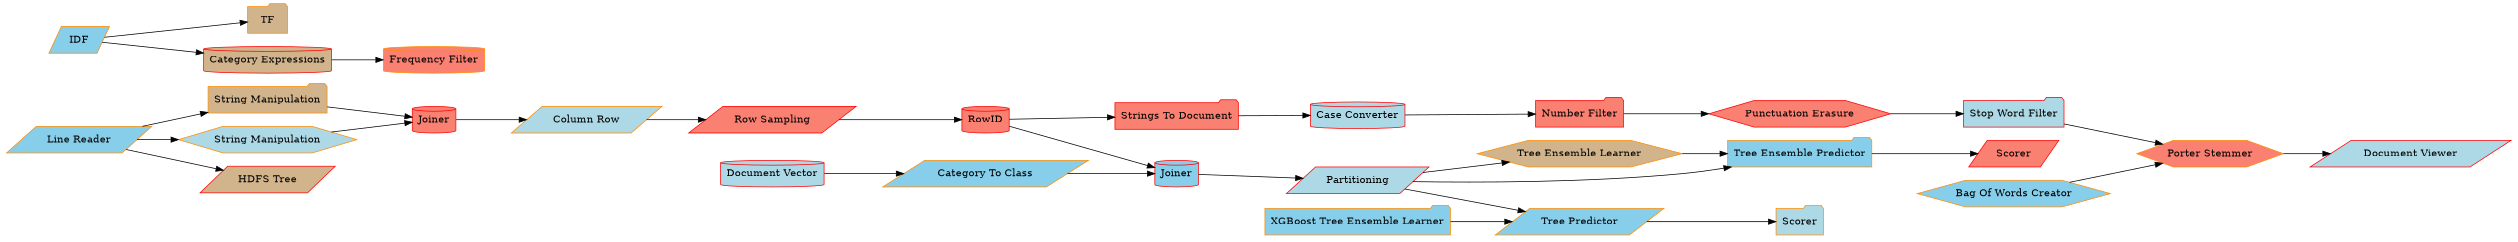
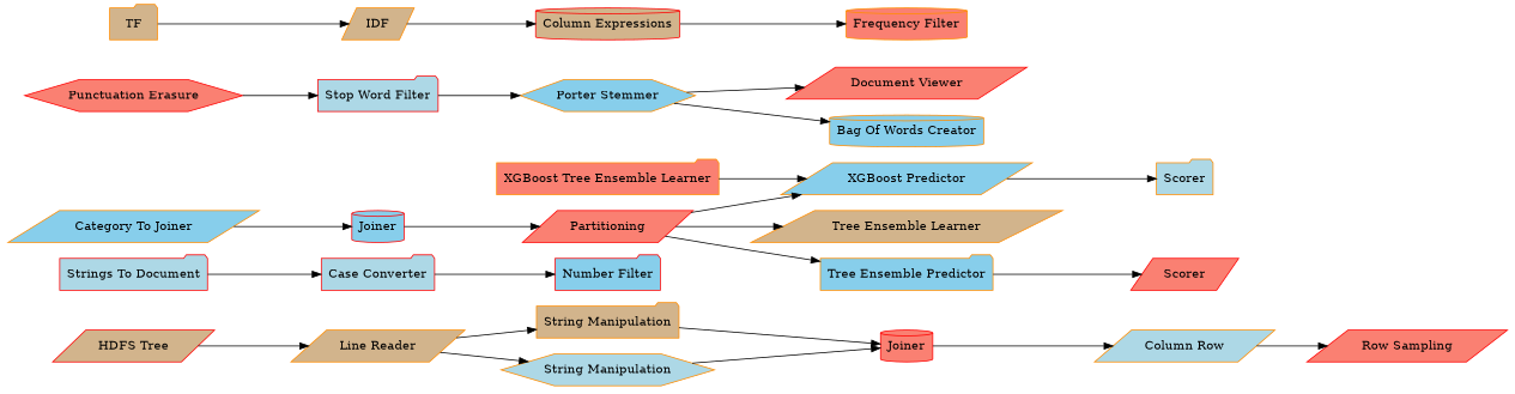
  digraph {
    rankdir=LR
    node [color=darkorange fillcolor=skyblue shape=parallelogram style=filled]
-   n1 [label="Line Reader"]
+   n1 [fillcolor=tan label="Line Reader"]
    n2 [fillcolor=tan label="String Manipulation" shape=folder]
    n3 [fillcolor=lightblue label="String Manipulation" shape=hexagon]
    n4 [color=red fillcolor=salmon label=Joiner shape=cylinder]
    n5 [fillcolor=lightblue label="Column Row"]
    n6 [color=red fillcolor=salmon label="Row Sampling"]
-   n7 [color=red fillcolor=salmon label=RowID shape=cylinder]
-   n8 [color=red fillcolor=salmon label="Strings To Document" shape=folder]
+   n8 [color=red fillcolor=lightblue label="Strings To Document" shape=folder]
    n9 [color=red label=Joiner shape=cylinder]
-   n10 [color=red fillcolor=lightblue label="Case Converter" shape=cylinder]
-   n11 [color=red fillcolor=salmon label="Number Filter" shape=folder]
+   n10 [color=red fillcolor=lightblue label="Case Converter" shape=folder]
+   n11 [color=red label="Number Filter" shape=folder]
    n12 [color=red fillcolor=salmon label="Punctuation Erasure" shape=hexagon]
    n13 [color=red fillcolor=lightblue label="Stop Word Filter" shape=folder]
-   n14 [fillcolor=salmon label="Porter Stemmer" shape=hexagon]
-   n15 [color=red fillcolor=lightblue label="Document Viewer"]
-   n16 [label="Bag Of Words Creator" shape=hexagon]
+   n14 [label="Porter Stemmer" shape=hexagon]
+   n15 [color=red fillcolor=salmon label="Document Viewer"]
+   n16 [label="Bag Of Words Creator" shape=cylinder]
    n17 [fillcolor=tan label=TF shape=folder]
-   n18 [label=IDF]
-   n19 [color=red fillcolor=tan label="Category Expressions" shape=cylinder]
+   n18 [fillcolor=tan label=IDF]
+   n19 [color=red fillcolor=tan label="Column Expressions" shape=cylinder]
    n20 [fillcolor=salmon label="Frequency Filter" shape=cylinder]
-   n21 [color=red fillcolor=lightblue label="Document Vector" shape=cylinder]
-   n22 [label="Category To Class"]
-   n23 [color=red fillcolor=lightblue label=Partitioning]
-   n24 [fillcolor=tan label="Tree Ensemble Learner" shape=hexagon]
+   n22 [label="Category To Joiner"]
+   n23 [color=red fillcolor=salmon label=Partitioning]
+   n24 [fillcolor=tan label="Tree Ensemble Learner"]
    n25 [label="Tree Ensemble Predictor" shape=folder]
-   n26 [label="Tree Predictor"]
+   n26 [label="XGBoost Predictor"]
    n27 [color=red fillcolor=salmon label=Scorer]
-   n28 [label="XGBoost Tree Ensemble Learner" shape=folder]
+   n28 [fillcolor=salmon label="XGBoost Tree Ensemble Learner" shape=folder]
    n29 [fillcolor=lightblue label=Scorer shape=folder]
    n30 [color=red fillcolor=tan label="HDFS Tree"]
    n1 -> n2
    n1 -> n3
    n2 -> n4
    n3 -> n4
    n4 -> n5
    n5 -> n6
-   n6 -> n7
-   n7 -> n8
-   n7 -> n9
    n8 -> n10
    n9 -> n23
    n10 -> n11
-   n11 -> n12
    n12 -> n13
    n13 -> n14
    n14 -> n15
-   n16 -> n14
-   n18 -> n17
+   n14 -> n16
+   n17 -> n18
    n18 -> n19
    n19 -> n20
-   n21 -> n22
    n22 -> n9
    n23 -> n24
    n23 -> n25
    n23 -> n26
-   n24 -> n25
    n25 -> n27
    n26 -> n29
    n28 -> n26
-   n1 -> n30
+   n30 -> n1
  }
